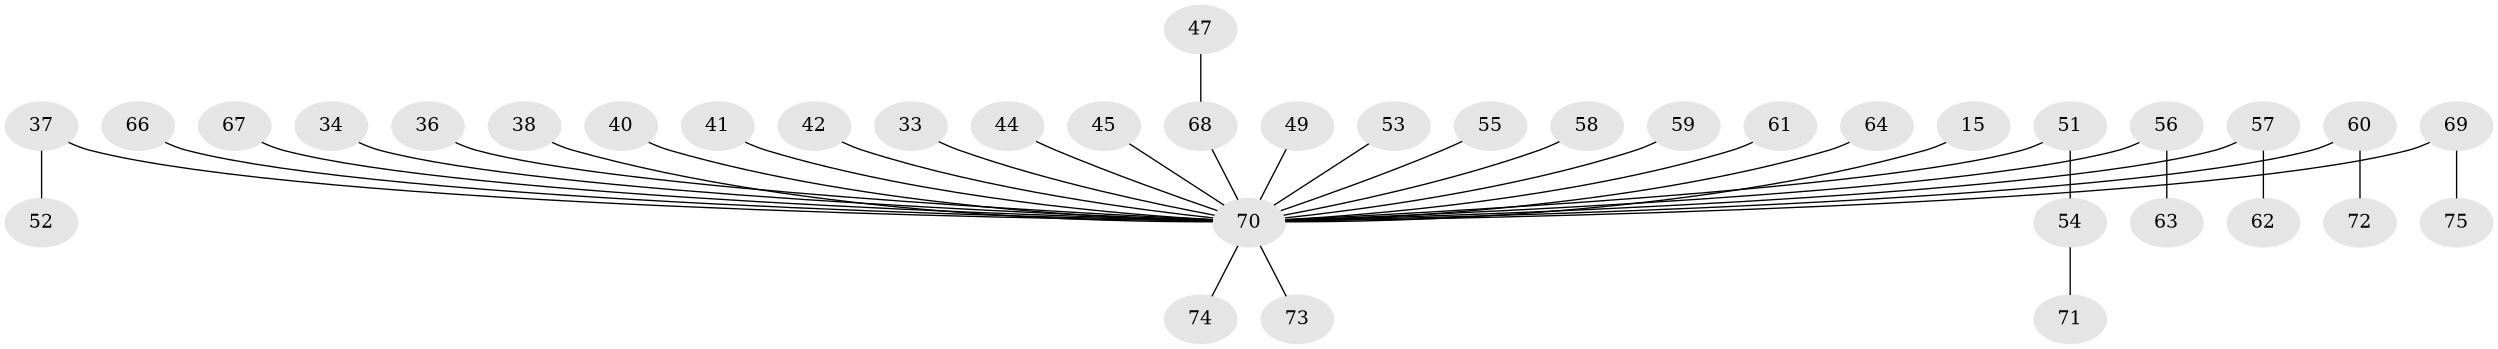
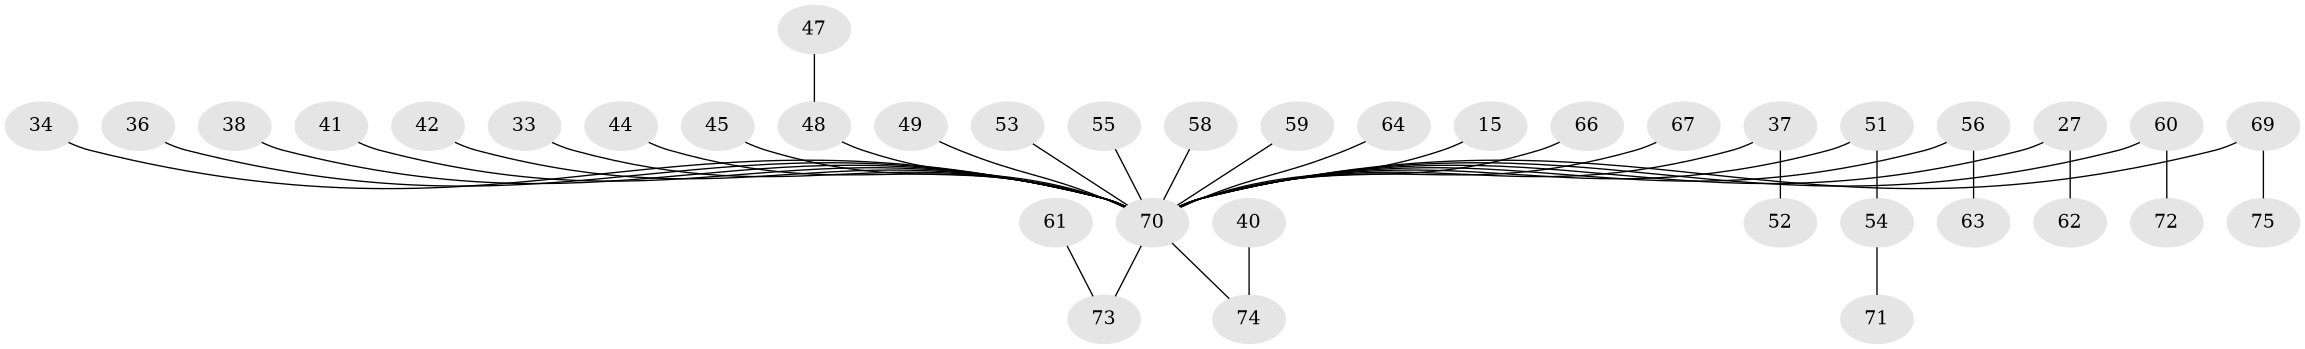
  graph {
    node [color=gray90 style=filled]
    70 [super="+12+17+11+13+23+25+26+29+50+28+31+30+48+32+33"]
    73
    74
    34
    36 [super="+19"]
    37
    52
    38
    40
    41
    42
    n12 [label=33]
    44
    45
-   68 [super="+24"]
+   68 [super="+24" label=48]
    47
    49
    51 [super="+39"]
    54
    71
    53
    55
    56 [super="+16"]
    63
-   57
+   57 [label=27]
    62
    58
    59
    60
    72
    61
    64 [super="+27"]
    n33 [label=15]
    66
    67
    69
    75
    70 -- 73
    70 -- 74
    34 -- 70
    36 -- 70
    37 -- 70
    37 -- 52
    38 -- 70
-   40 -- 70
+   40 -- 74
    41 -- 70
    42 -- 70
    n12 -- 70
    44 -- 70
    45 -- 70
    68 -- 70
    47 -- 68
    49 -- 70
    51 -- 70
    51 -- 54
    54 -- 71
    53 -- 70
    55 -- 70
    56 -- 70
    56 -- 63
    57 -- 70
    57 -- 62
    58 -- 70
    59 -- 70
    60 -- 70
    60 -- 72
-   61 -- 70
+   61 -- 73
    64 -- 70
    n33 -- 70
    66 -- 70
    67 -- 70
    69 -- 70
    69 -- 75
  }
